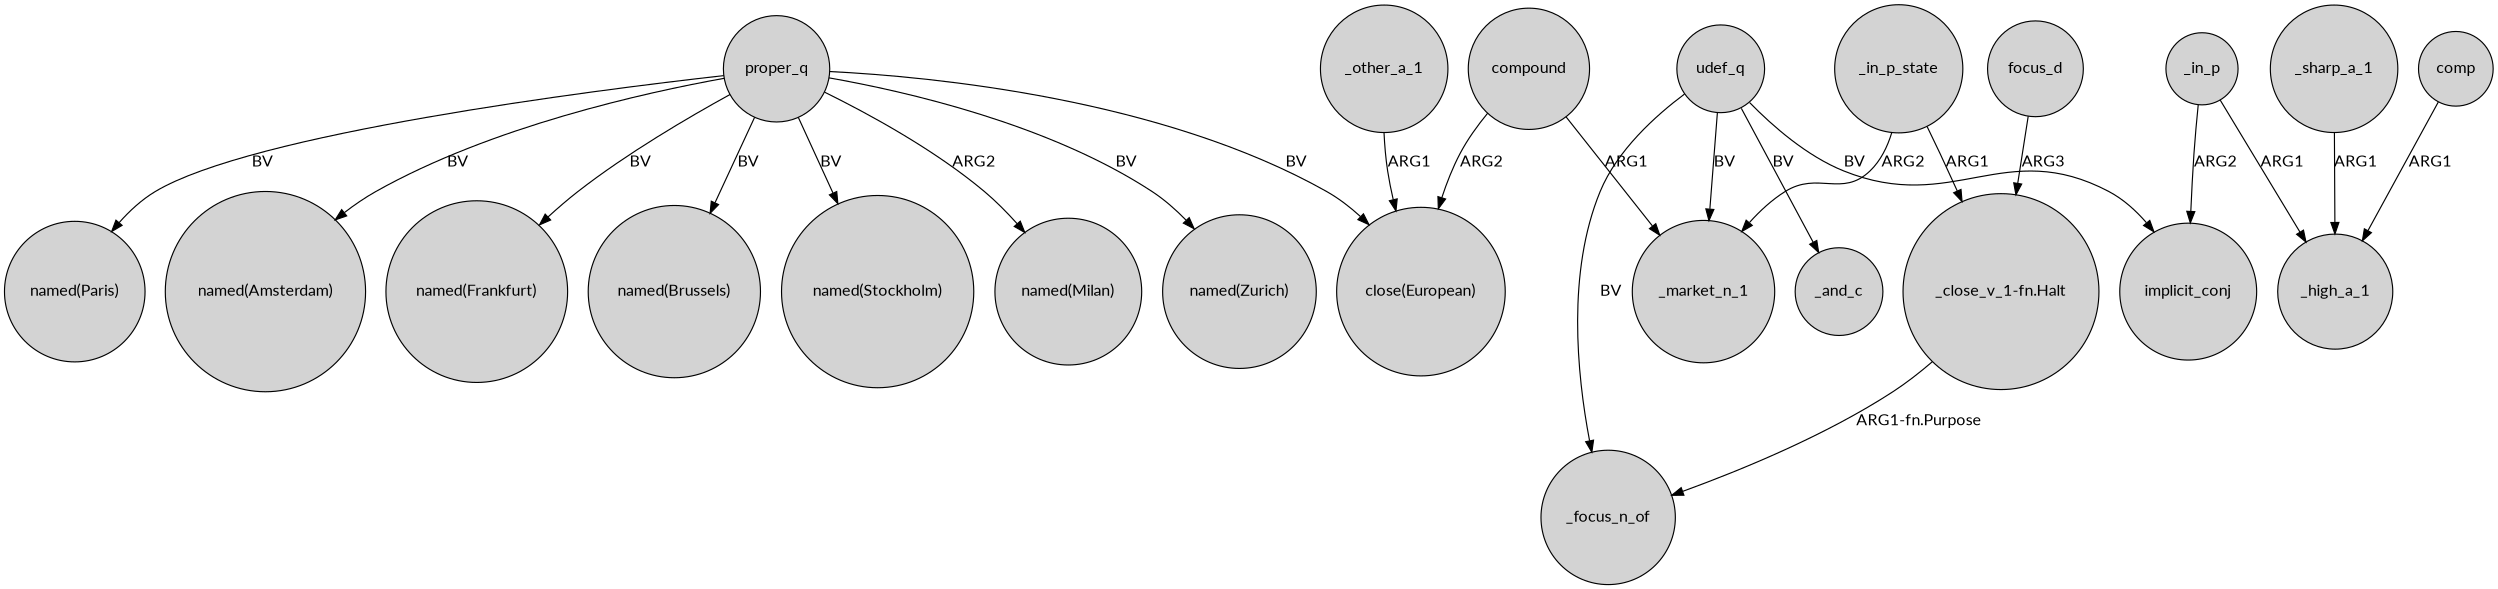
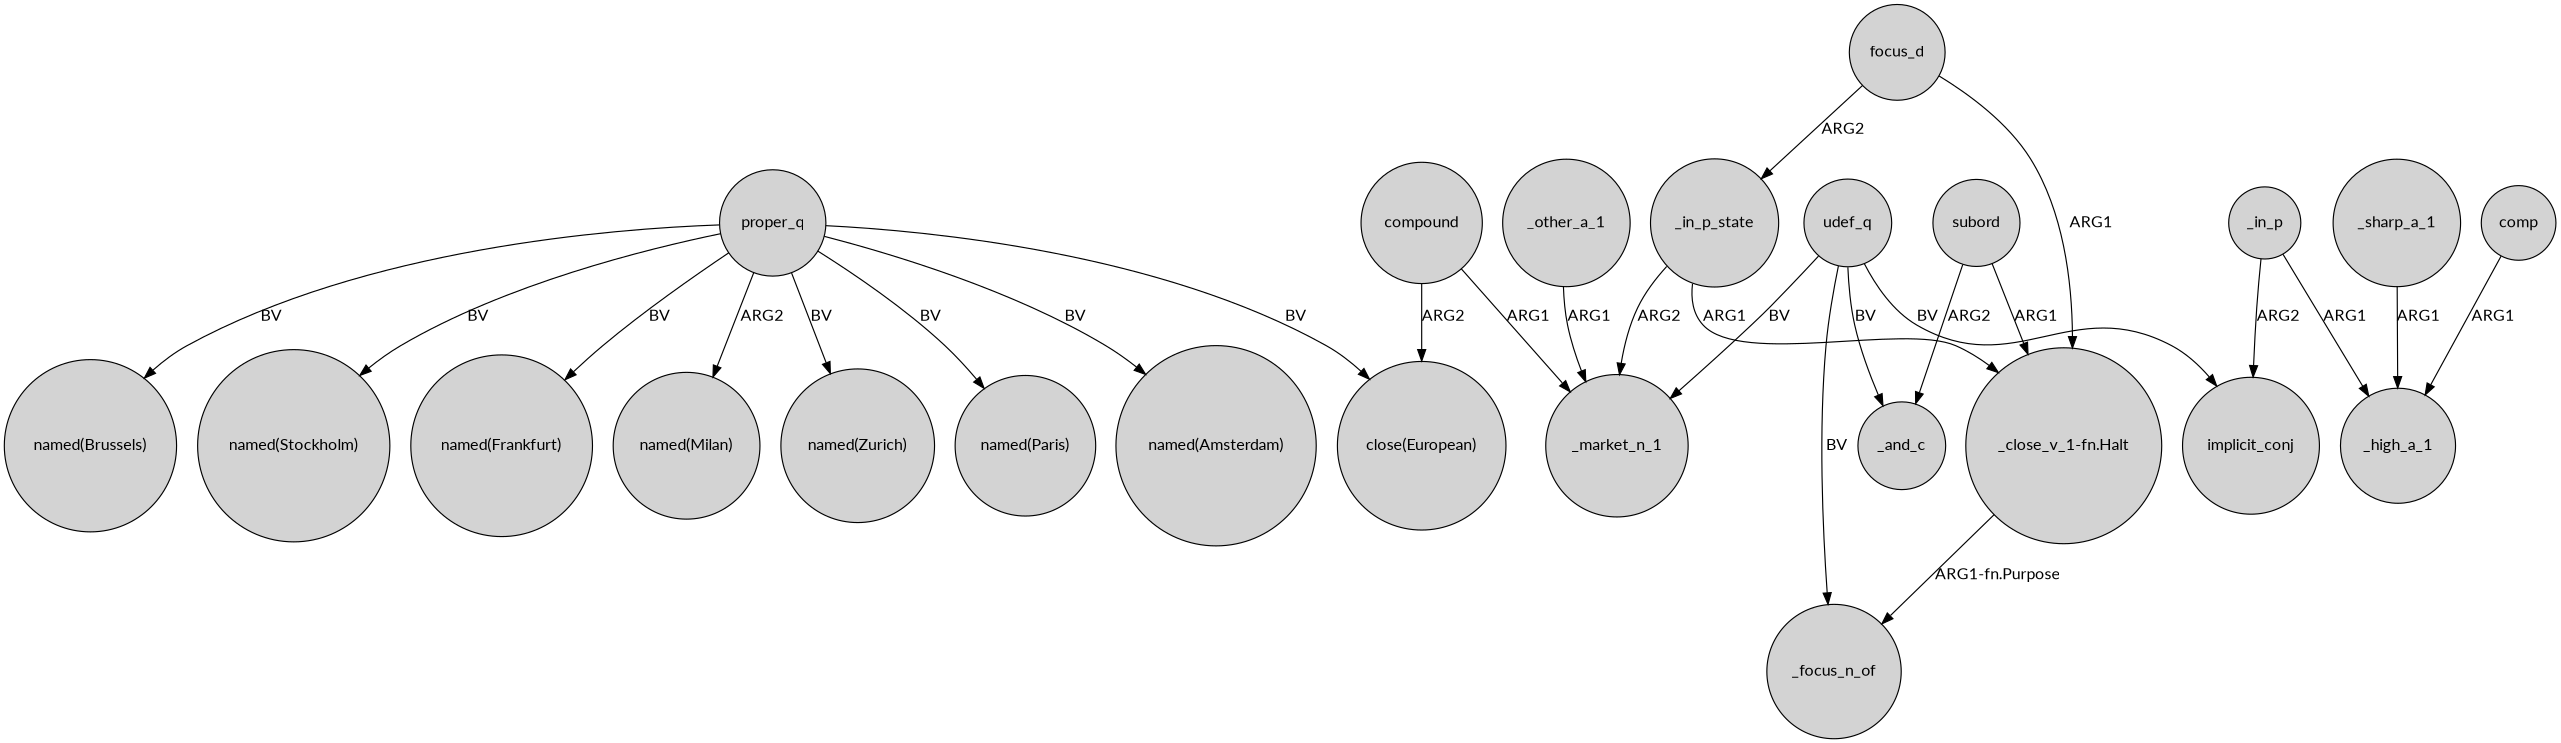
  digraph {
    fontname=Lato
    node [fontname=Lato shape=circle style=filled]
    edge [fontname=Lato]
    proper_q
    "named(Brussels)"
    "named(Stockholm)"
    "named(Frankfurt)"
    n5 [label="close(European)"]
    "named(Milan)"
    "named(Zurich)"
    "named(Paris)"
    "named(Amsterdam)"
    udef_q
    _market_n_1
    implicit_conj
    _and_c
    n14 [label=_focus_n_of]
    focus_d
    "_close_v_1-fn.Halt"
    _in_p_state
    _other_a_1
+   subord
    _in_p
    _high_a_1
    compound
    _sharp_a_1
    comp
    proper_q -> "named(Brussels)" [label=BV]
    proper_q -> "named(Stockholm)" [label=BV]
    proper_q -> "named(Frankfurt)" [label=BV]
    proper_q -> n5 [label=BV]
    proper_q -> "named(Milan)" [label=ARG2]
    proper_q -> "named(Zurich)" [label=BV]
    proper_q -> "named(Paris)" [label=BV]
    proper_q -> "named(Amsterdam)" [label=BV]
    udef_q -> _market_n_1 [label=BV]
    udef_q -> implicit_conj [label=BV]
    udef_q -> _and_c [label=BV]
    udef_q -> n14 [label=BV]
-   focus_d -> "_close_v_1-fn.Halt" [label=ARG3]
+   focus_d -> "_close_v_1-fn.Halt" [label=ARG1]
+   focus_d -> _in_p_state [label=ARG2]
    "_close_v_1-fn.Halt" -> n14 [label="ARG1-fn.Purpose"]
    _in_p_state -> _market_n_1 [label=ARG2]
    _in_p_state -> "_close_v_1-fn.Halt" [label=ARG1]
-   _other_a_1 -> n5 [label=ARG1]
+   _other_a_1 -> _market_n_1 [label=ARG1]
+   subord -> _and_c [label=ARG2]
+   subord -> "_close_v_1-fn.Halt" [label=ARG1]
    _in_p -> implicit_conj [label=ARG2]
    _in_p -> _high_a_1 [label=ARG1]
    compound -> n5 [label=ARG2]
    compound -> _market_n_1 [label=ARG1]
    _sharp_a_1 -> _high_a_1 [label=ARG1]
    comp -> _high_a_1 [label=ARG1]
  }
